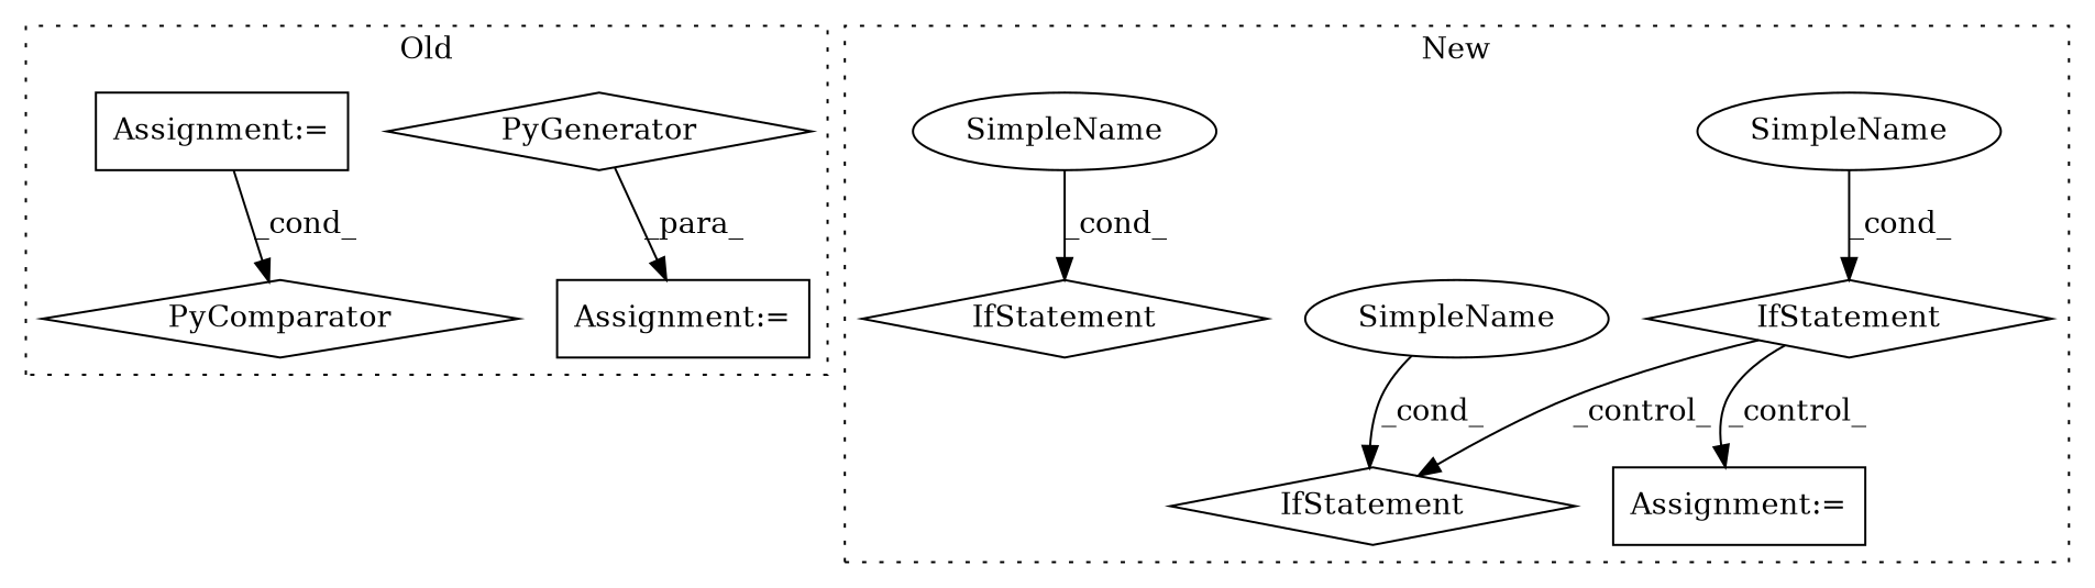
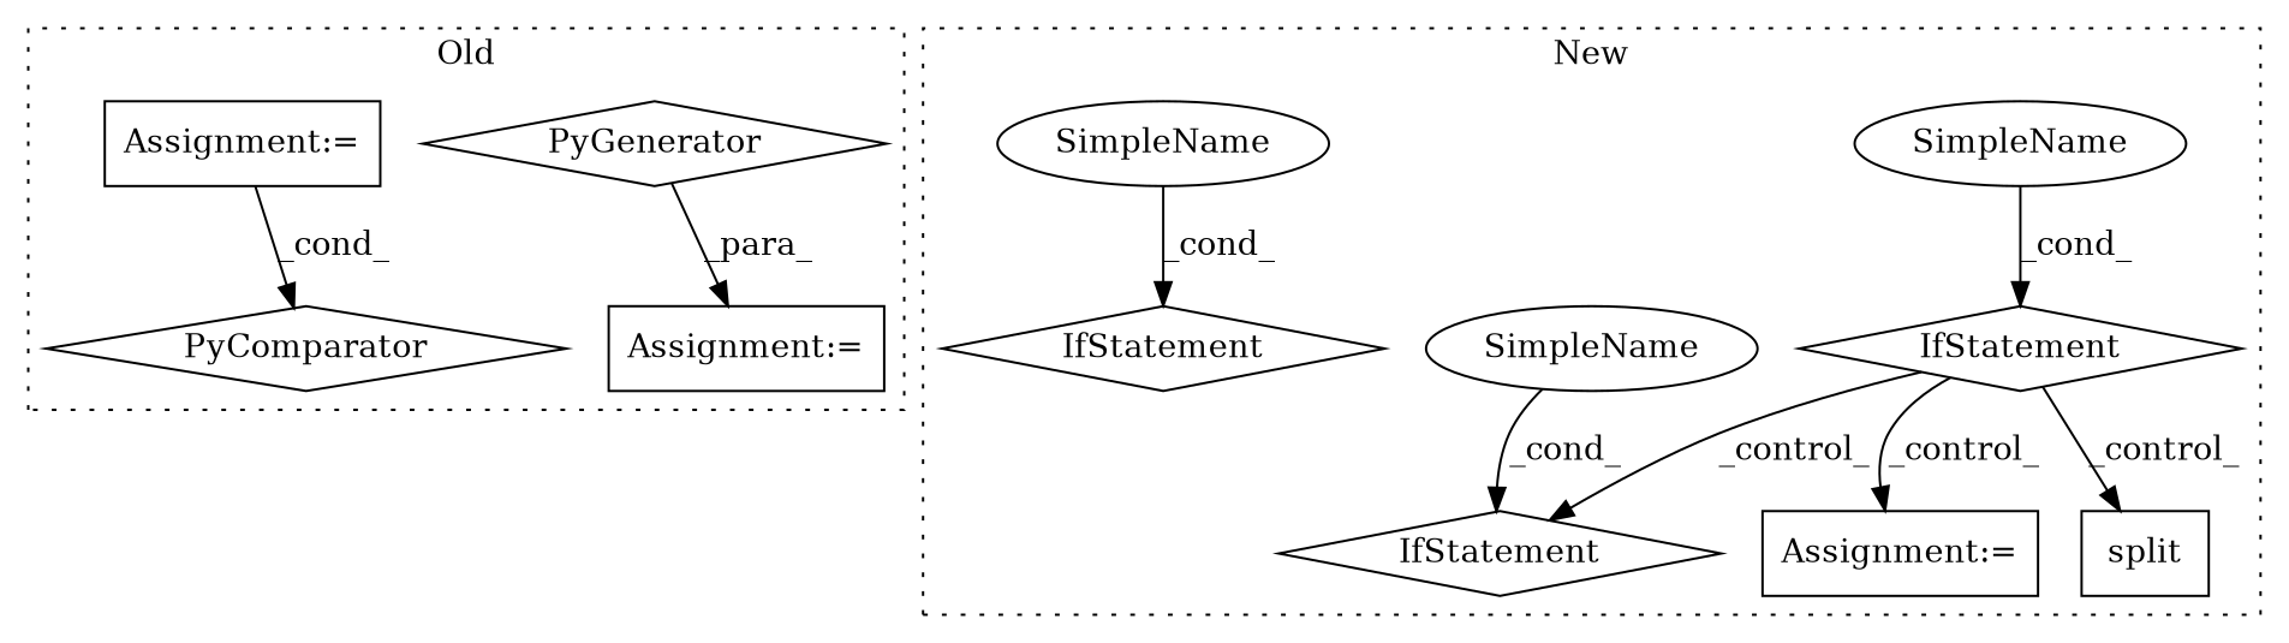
  digraph {
    node [a=7 l=29 s=6653 shape=diamond]
    n1 [a=107 l=193 label=PyGenerator s=6544]
    n2 [l=71 label="Assignment:=" shape=box]
    n3 [a=113 l=71 label=PyComparator]
    n4 [l=19 label="Assignment:=" s=6525 shape=box]
+   n5 [a=32 l="6,1" label=split s="7177,7202" shape=box]
    n6 [a=25 l="4,2" label=IfStatement s="7080,7136"]
    n7 [a=42 label=SimpleName shape=ellipse l="" s=""]
    n8 [a=25 label=IfStatement s=7309]
    n9 [a=25 label=IfStatement s=6596]
    n10 [label="Assignment:=" s=7309 shape=box]
    n11 [a=42 l=5 label=SimpleName s=7333 shape=ellipse]
    n12 [a=42 l=5 label=SimpleName s=6620 shape=ellipse]
    subgraph cluster_1 {
      label=Old
      style=dotted
      n1
      n2
      n3
      n4
    }
    subgraph cluster_2 {
      label=New
      style=dotted
+     n5
      n6
      n7
      n8
      n9
      n10
      n11
      n12
    }
    n1 -> n4 [label=_para_]
    n2 -> n3 [label=_cond_]
+   n6 -> n5 [label=_control_]
    n6 -> n8 [label=_control_]
    n6 -> n10 [label=_control_]
    n7 -> n6 [label=_cond_]
    n11 -> n8 [label=_cond_]
    n12 -> n9 [label=_cond_]
  }
